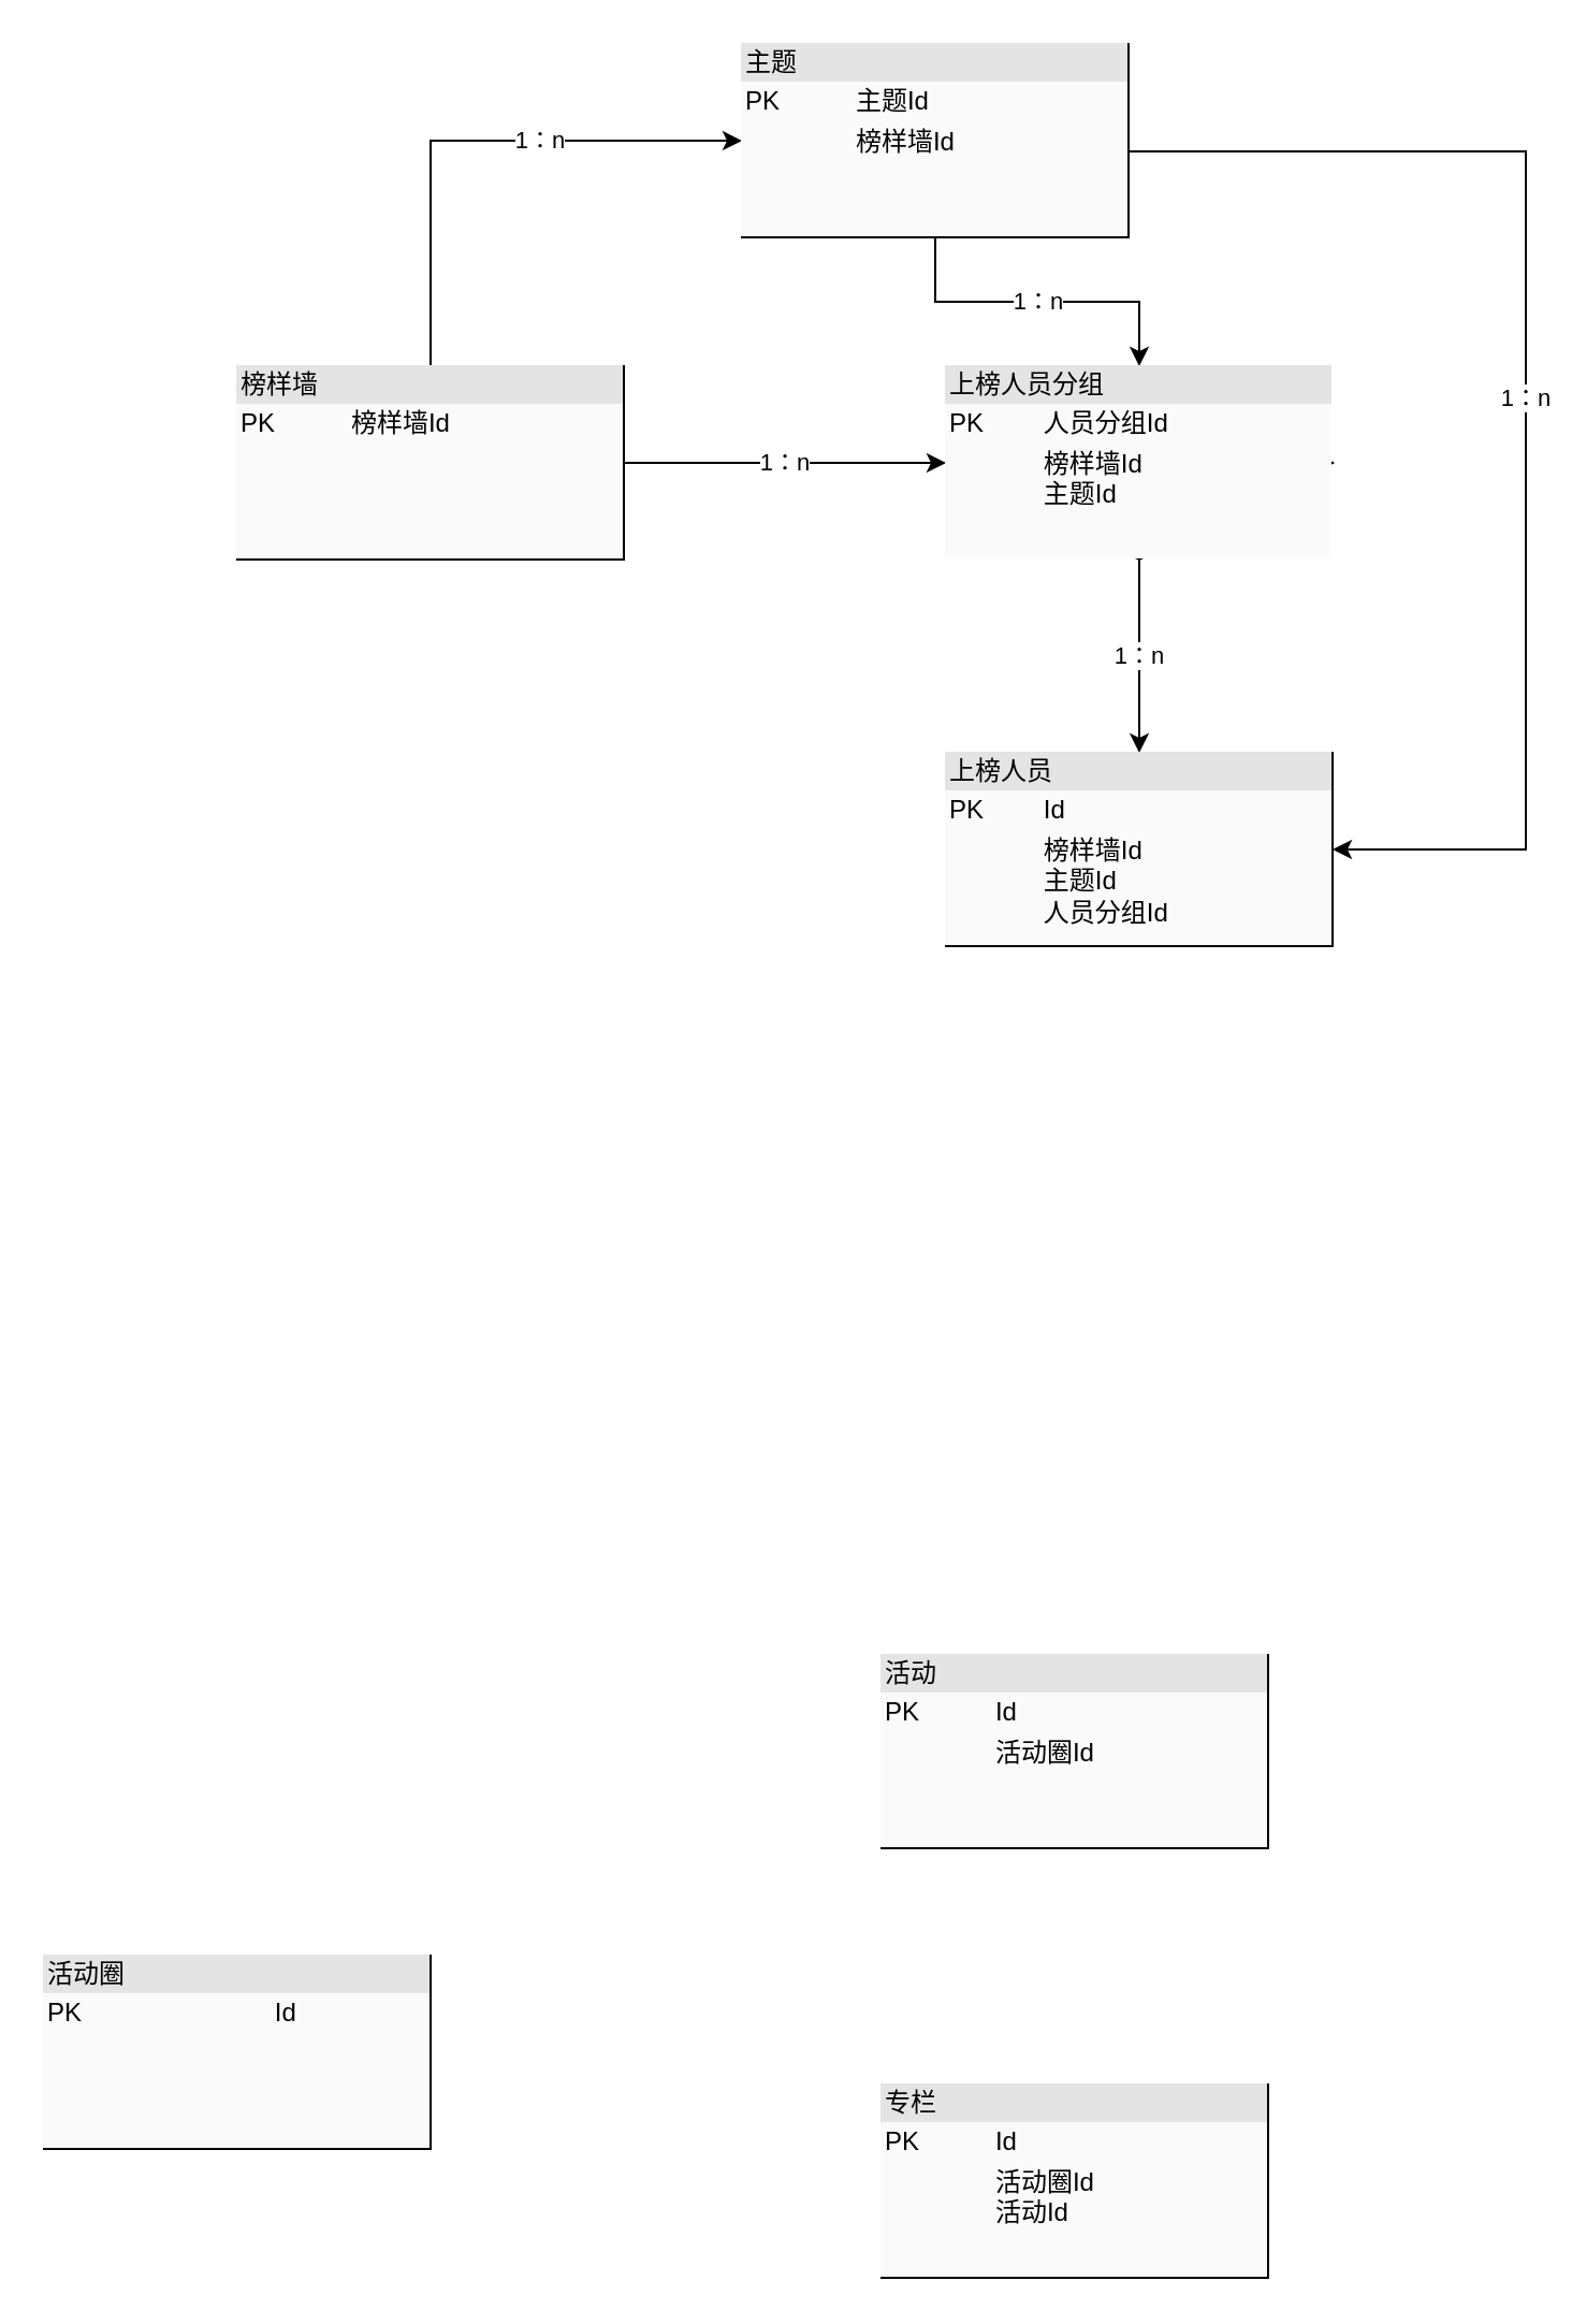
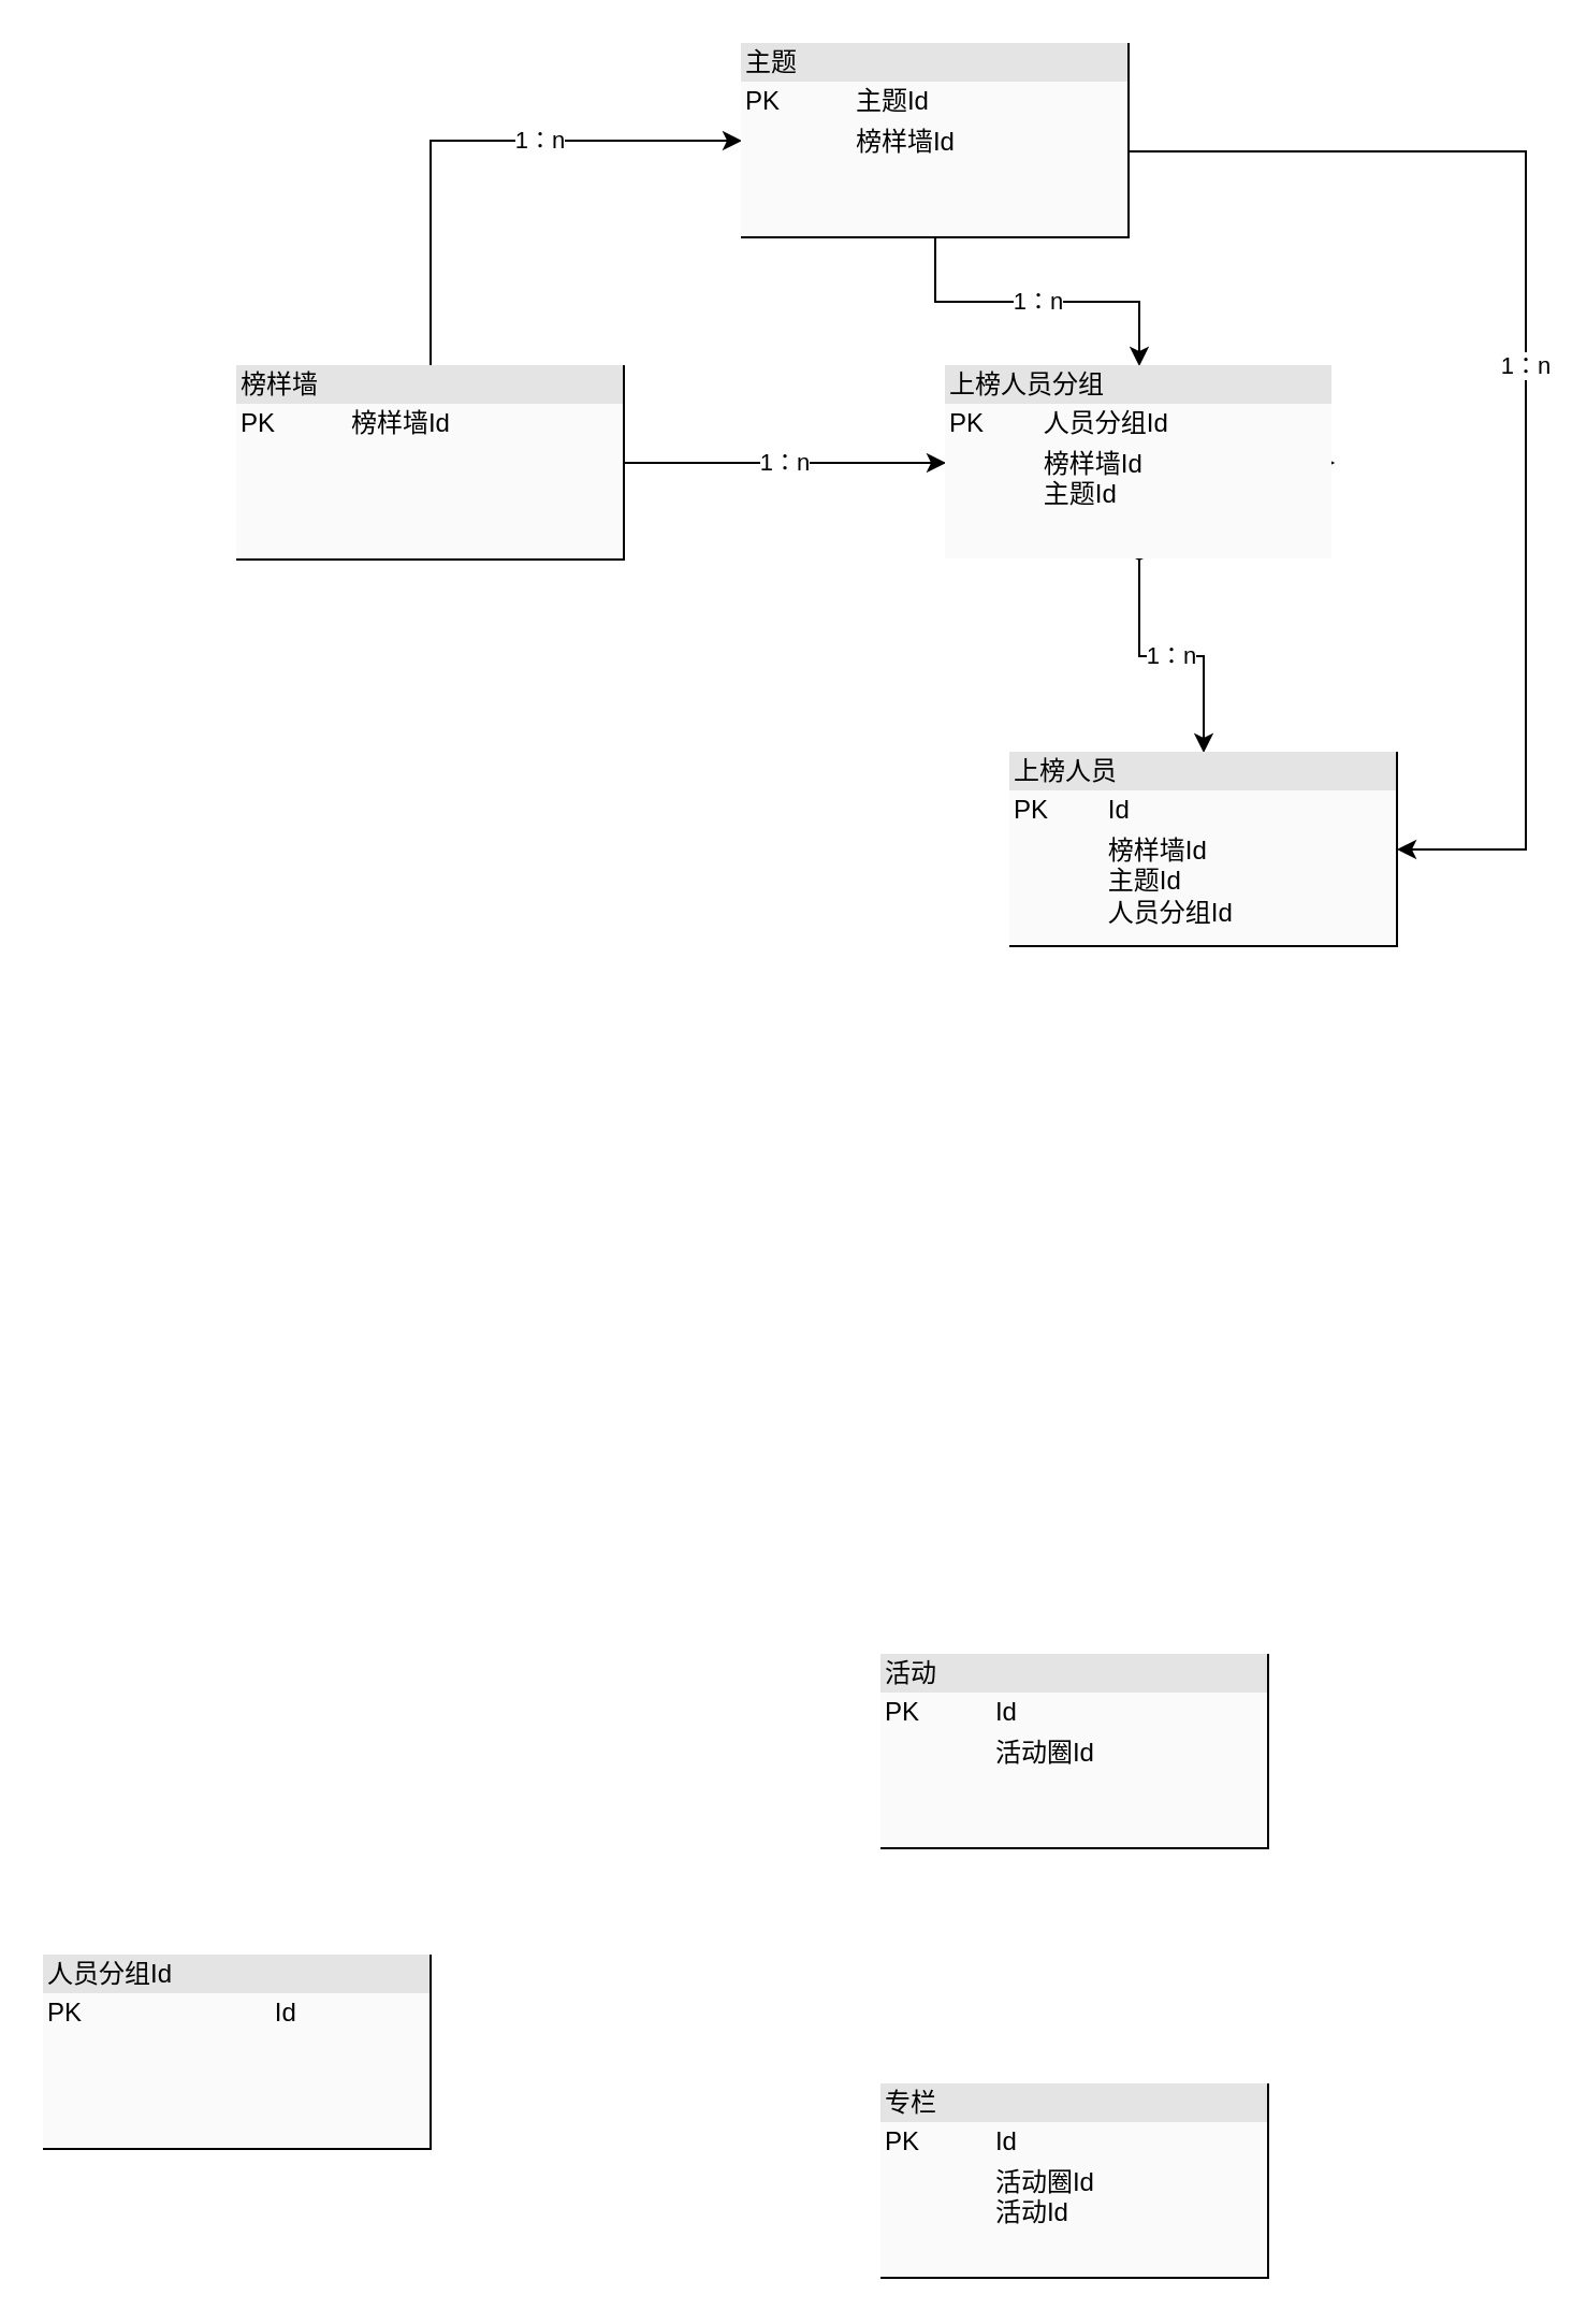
  <mxCell id="0" />
  <mxCell id="1" parent="0" />
  <mxCell id="2" style="edgeStyle=orthogonalEdgeStyle;rounded=0;orthogonalLoop=1;jettySize=auto;html=1;entryX=0;entryY=0.5;entryDx=0;entryDy=0;" edge="1" parent="1" source="5" target="8"><mxGeometry relative="1" as="geometry"><Array as="points"><mxPoint x="200" y="65" /></Array></mxGeometry></mxCell>
  <mxCell id="3" value="1：n" style="edgeLabel;html=1;align=center;verticalAlign=middle;resizable=0;points=[];" vertex="1" connectable="0" parent="2"><mxGeometry x="0.239" y="1" relative="1" as="geometry"><mxPoint as="offset" /></mxGeometry></mxCell>
  <mxCell id="4" value="1：n" style="edgeStyle=orthogonalEdgeStyle;rounded=0;orthogonalLoop=1;jettySize=auto;html=1;" edge="1" parent="1" source="5" target="10"><mxGeometry relative="1" as="geometry" /></mxCell>
  <mxCell id="5" value="&lt;div style=&quot;box-sizing:border-box;width:100%;background:#e4e4e4;padding:2px;&quot;&gt;榜样墙&lt;/div&gt;&lt;table style=&quot;width:100%;font-size:1em;&quot; cellpadding=&quot;2&quot; cellspacing=&quot;0&quot;&gt;&lt;tbody&gt;&lt;tr&gt;&lt;td&gt;PK&lt;/td&gt;&lt;td&gt;榜样墙Id&lt;/td&gt;&lt;/tr&gt;&lt;tr&gt;&lt;td&gt;&lt;br&gt;&lt;/td&gt;&lt;td&gt;&lt;br&gt;&lt;/td&gt;&lt;/tr&gt;&lt;tr&gt;&lt;td&gt;&lt;/td&gt;&lt;td&gt;&lt;br&gt;&lt;/td&gt;&lt;/tr&gt;&lt;/tbody&gt;&lt;/table&gt;" style="verticalAlign=top;align=left;overflow=fill;html=1;labelBackgroundColor=#fafafa;" vertex="1" parent="1"><mxGeometry x="110" y="170" width="180" height="90" as="geometry" /></mxCell>
  <mxCell id="6" value="1：n" style="edgeStyle=orthogonalEdgeStyle;rounded=0;orthogonalLoop=1;jettySize=auto;html=1;" edge="1" parent="1" source="8" target="10"><mxGeometry relative="1" as="geometry" /></mxCell>
  <mxCell id="7" value="1：n" style="edgeStyle=orthogonalEdgeStyle;rounded=0;orthogonalLoop=1;jettySize=auto;html=1;entryX=1;entryY=0.5;entryDx=0;entryDy=0;" edge="1" parent="1" source="8" target="11"><mxGeometry relative="1" as="geometry"><mxPoint x="810" y="70" as="targetPoint" /><Array as="points"><mxPoint x="710" y="70" /><mxPoint x="710" y="395" /></Array></mxGeometry></mxCell>
  <mxCell id="8" value="&lt;div style=&quot;box-sizing:border-box;width:100%;background:#e4e4e4;padding:2px;&quot;&gt;主题&lt;/div&gt;&lt;table style=&quot;width:100%;font-size:1em;&quot; cellpadding=&quot;2&quot; cellspacing=&quot;0&quot;&gt;&lt;tbody&gt;&lt;tr&gt;&lt;td&gt;PK&lt;/td&gt;&lt;td&gt;主题Id&lt;/td&gt;&lt;/tr&gt;&lt;tr&gt;&lt;td&gt;&lt;br&gt;&lt;/td&gt;&lt;td&gt;榜样墙Id&lt;/td&gt;&lt;/tr&gt;&lt;tr&gt;&lt;td&gt;&lt;/td&gt;&lt;td&gt;&lt;br&gt;&lt;/td&gt;&lt;/tr&gt;&lt;/tbody&gt;&lt;/table&gt;" style="verticalAlign=top;align=left;overflow=fill;html=1;labelBackgroundColor=#fafafa;" vertex="1" parent="1"><mxGeometry x="345" y="20" width="180" height="90" as="geometry" /></mxCell>
  <mxCell id="9" value="1：n" style="edgeStyle=orthogonalEdgeStyle;rounded=0;orthogonalLoop=1;jettySize=auto;html=1;" edge="1" parent="1" source="10" target="11"><mxGeometry relative="1" as="geometry" /></mxCell>
  <mxCell id="10" value="&lt;div style=&quot;box-sizing:border-box;width:100%;background:#e4e4e4;padding:2px;&quot;&gt;上榜人员分组&lt;/div&gt;&lt;table style=&quot;width:100%;font-size:1em;&quot; cellpadding=&quot;2&quot; cellspacing=&quot;0&quot;&gt;&lt;tbody&gt;&lt;tr&gt;&lt;td&gt;PK&lt;/td&gt;&lt;td&gt;人员分组Id&lt;/td&gt;&lt;/tr&gt;&lt;tr&gt;&lt;td&gt;&lt;br&gt;&lt;/td&gt;&lt;td&gt;榜样墙Id&lt;br&gt;主题Id&lt;/td&gt;&lt;/tr&gt;&lt;tr&gt;&lt;td&gt;&lt;/td&gt;&lt;td&gt;&lt;br&gt;&lt;/td&gt;&lt;/tr&gt;&lt;/tbody&gt;&lt;/table&gt;" style="rhombus;verticalAlign=top;align=left;overflow=fill;html=1;labelBackgroundColor=#fafafa;" vertex="1" parent="1"><mxGeometry x="440" y="170" width="180" height="90" as="geometry" /></mxCell>
- <mxCell id="11" value="&lt;div style=&quot;box-sizing:border-box;width:100%;background:#e4e4e4;padding:2px;&quot;&gt;上榜人员&lt;/div&gt;&lt;table style=&quot;width:100%;font-size:1em;&quot; cellpadding=&quot;2&quot; cellspacing=&quot;0&quot;&gt;&lt;tbody&gt;&lt;tr&gt;&lt;td&gt;PK&lt;/td&gt;&lt;td&gt;Id&lt;/td&gt;&lt;/tr&gt;&lt;tr&gt;&lt;td&gt;&lt;br&gt;&lt;/td&gt;&lt;td&gt;榜样墙Id&lt;br&gt;主题Id&lt;br&gt;人员分组Id&lt;/td&gt;&lt;/tr&gt;&lt;tr&gt;&lt;td&gt;&lt;/td&gt;&lt;td&gt;&lt;br&gt;&lt;/td&gt;&lt;/tr&gt;&lt;/tbody&gt;&lt;/table&gt;" style="verticalAlign=top;align=left;overflow=fill;html=1;labelBackgroundColor=#fafafa;" vertex="1" parent="1"><mxGeometry x="440" y="350" width="180" height="90" as="geometry" /></mxCell>
- <mxCell id="12" value="&lt;div style=&quot;box-sizing:border-box;width:100%;background:#e4e4e4;padding:2px;&quot;&gt;活动圈&lt;/div&gt;&lt;table style=&quot;width:100%;font-size:1em;&quot; cellpadding=&quot;2&quot; cellspacing=&quot;0&quot;&gt;&lt;tbody&gt;&lt;tr&gt;&lt;td&gt;PK&lt;/td&gt;&lt;td&gt;Id&lt;/td&gt;&lt;/tr&gt;&lt;tr&gt;&lt;td&gt;&lt;br&gt;&lt;/td&gt;&lt;td&gt;&lt;br&gt;&lt;/td&gt;&lt;/tr&gt;&lt;tr&gt;&lt;td&gt;&lt;/td&gt;&lt;td&gt;&lt;br&gt;&lt;/td&gt;&lt;/tr&gt;&lt;/tbody&gt;&lt;/table&gt;" style="verticalAlign=top;align=left;overflow=fill;html=1;labelBackgroundColor=#fafafa;" vertex="1" parent="1"><mxGeometry x="20" y="910" width="180" height="90" as="geometry" /></mxCell>
+ <mxCell id="11" value="&lt;div style=&quot;box-sizing:border-box;width:100%;background:#e4e4e4;padding:2px;&quot;&gt;上榜人员&lt;/div&gt;&lt;table style=&quot;width:100%;font-size:1em;&quot; cellpadding=&quot;2&quot; cellspacing=&quot;0&quot;&gt;&lt;tbody&gt;&lt;tr&gt;&lt;td&gt;PK&lt;/td&gt;&lt;td&gt;Id&lt;/td&gt;&lt;/tr&gt;&lt;tr&gt;&lt;td&gt;&lt;br&gt;&lt;/td&gt;&lt;td&gt;榜样墙Id&lt;br&gt;主题Id&lt;br&gt;人员分组Id&lt;/td&gt;&lt;/tr&gt;&lt;tr&gt;&lt;td&gt;&lt;/td&gt;&lt;td&gt;&lt;br&gt;&lt;/td&gt;&lt;/tr&gt;&lt;/tbody&gt;&lt;/table&gt;" style="verticalAlign=top;align=left;overflow=fill;html=1;labelBackgroundColor=#fafafa;" vertex="1" parent="1"><mxGeometry x="470" y="350" width="180" height="90" as="geometry" /></mxCell>
+ <mxCell id="12" value="&lt;div style=&quot;box-sizing:border-box;width:100%;background:#e4e4e4;padding:2px;&quot;&gt;人员分组Id&lt;/div&gt;&lt;table style=&quot;width:100%;font-size:1em;&quot; cellpadding=&quot;2&quot; cellspacing=&quot;0&quot;&gt;&lt;tbody&gt;&lt;tr&gt;&lt;td&gt;PK&lt;/td&gt;&lt;td&gt;Id&lt;/td&gt;&lt;/tr&gt;&lt;tr&gt;&lt;td&gt;&lt;br&gt;&lt;/td&gt;&lt;td&gt;&lt;br&gt;&lt;/td&gt;&lt;/tr&gt;&lt;tr&gt;&lt;td&gt;&lt;/td&gt;&lt;td&gt;&lt;br&gt;&lt;/td&gt;&lt;/tr&gt;&lt;/tbody&gt;&lt;/table&gt;" style="verticalAlign=top;align=left;overflow=fill;html=1;labelBackgroundColor=#fafafa;" vertex="1" parent="1"><mxGeometry x="20" y="910" width="180" height="90" as="geometry" /></mxCell>
  <mxCell id="13" value="&lt;div style=&quot;box-sizing:border-box;width:100%;background:#e4e4e4;padding:2px;&quot;&gt;活动&lt;/div&gt;&lt;table style=&quot;width:100%;font-size:1em;&quot; cellpadding=&quot;2&quot; cellspacing=&quot;0&quot;&gt;&lt;tbody&gt;&lt;tr&gt;&lt;td&gt;PK&lt;/td&gt;&lt;td&gt;Id&lt;/td&gt;&lt;/tr&gt;&lt;tr&gt;&lt;td&gt;&lt;br&gt;&lt;/td&gt;&lt;td&gt;活动圈Id&lt;/td&gt;&lt;/tr&gt;&lt;tr&gt;&lt;td&gt;&lt;/td&gt;&lt;td&gt;&lt;br&gt;&lt;/td&gt;&lt;/tr&gt;&lt;/tbody&gt;&lt;/table&gt;" style="verticalAlign=top;align=left;overflow=fill;html=1;labelBackgroundColor=#fafafa;" vertex="1" parent="1"><mxGeometry x="410" y="770" width="180" height="90" as="geometry" /></mxCell>
  <mxCell id="14" value="&lt;div style=&quot;box-sizing:border-box;width:100%;background:#e4e4e4;padding:2px;&quot;&gt;专栏&lt;/div&gt;&lt;table style=&quot;width:100%;font-size:1em;&quot; cellpadding=&quot;2&quot; cellspacing=&quot;0&quot;&gt;&lt;tbody&gt;&lt;tr&gt;&lt;td&gt;PK&lt;/td&gt;&lt;td&gt;Id&lt;/td&gt;&lt;/tr&gt;&lt;tr&gt;&lt;td&gt;&lt;br&gt;&lt;/td&gt;&lt;td&gt;活动圈Id&lt;br&gt;活动Id&lt;/td&gt;&lt;/tr&gt;&lt;tr&gt;&lt;td&gt;&lt;/td&gt;&lt;td&gt;&lt;br&gt;&lt;/td&gt;&lt;/tr&gt;&lt;/tbody&gt;&lt;/table&gt;" style="verticalAlign=top;align=left;overflow=fill;html=1;labelBackgroundColor=#fafafa;" vertex="1" parent="1"><mxGeometry x="410" y="970" width="180" height="90" as="geometry" /></mxCell>
